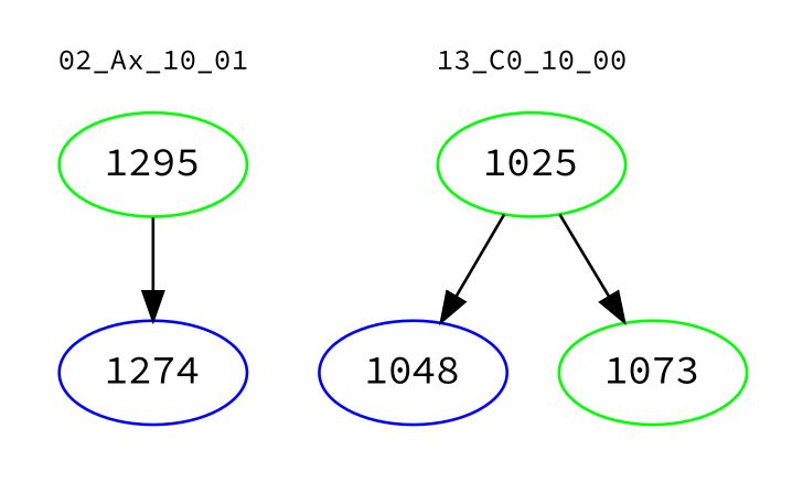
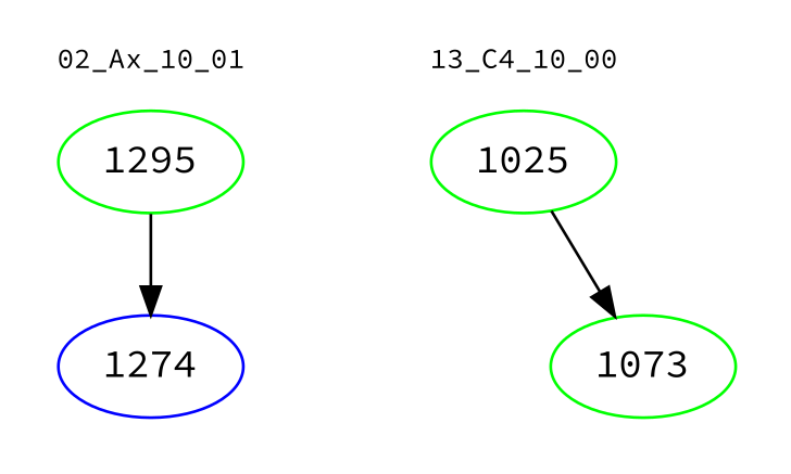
  digraph {
    fontname="Source Code Pro"
    node [color=green fontname="Source Code Pro"]
    edge [color=black fontname="Source Code Pro"]
    n1 [label=1295]
    n2 [color=blue label=1274]
    n3 [label=1025]
-   n4 [color=blue label=1048]
    n5 [label=1073]
    subgraph cluster_1 {
      color=white
      fontsize=10
      label="02_Ax_10_01"
      n1
      n2
    }
    subgraph cluster_2 {
      color=white
      fontsize=10
-     label="13_C0_10_00"
+     label="13_C4_10_00"
      n3
-     n4
      n5
    }
    n1 -> n2
-   n3 -> n4
    n3 -> n5
  }
